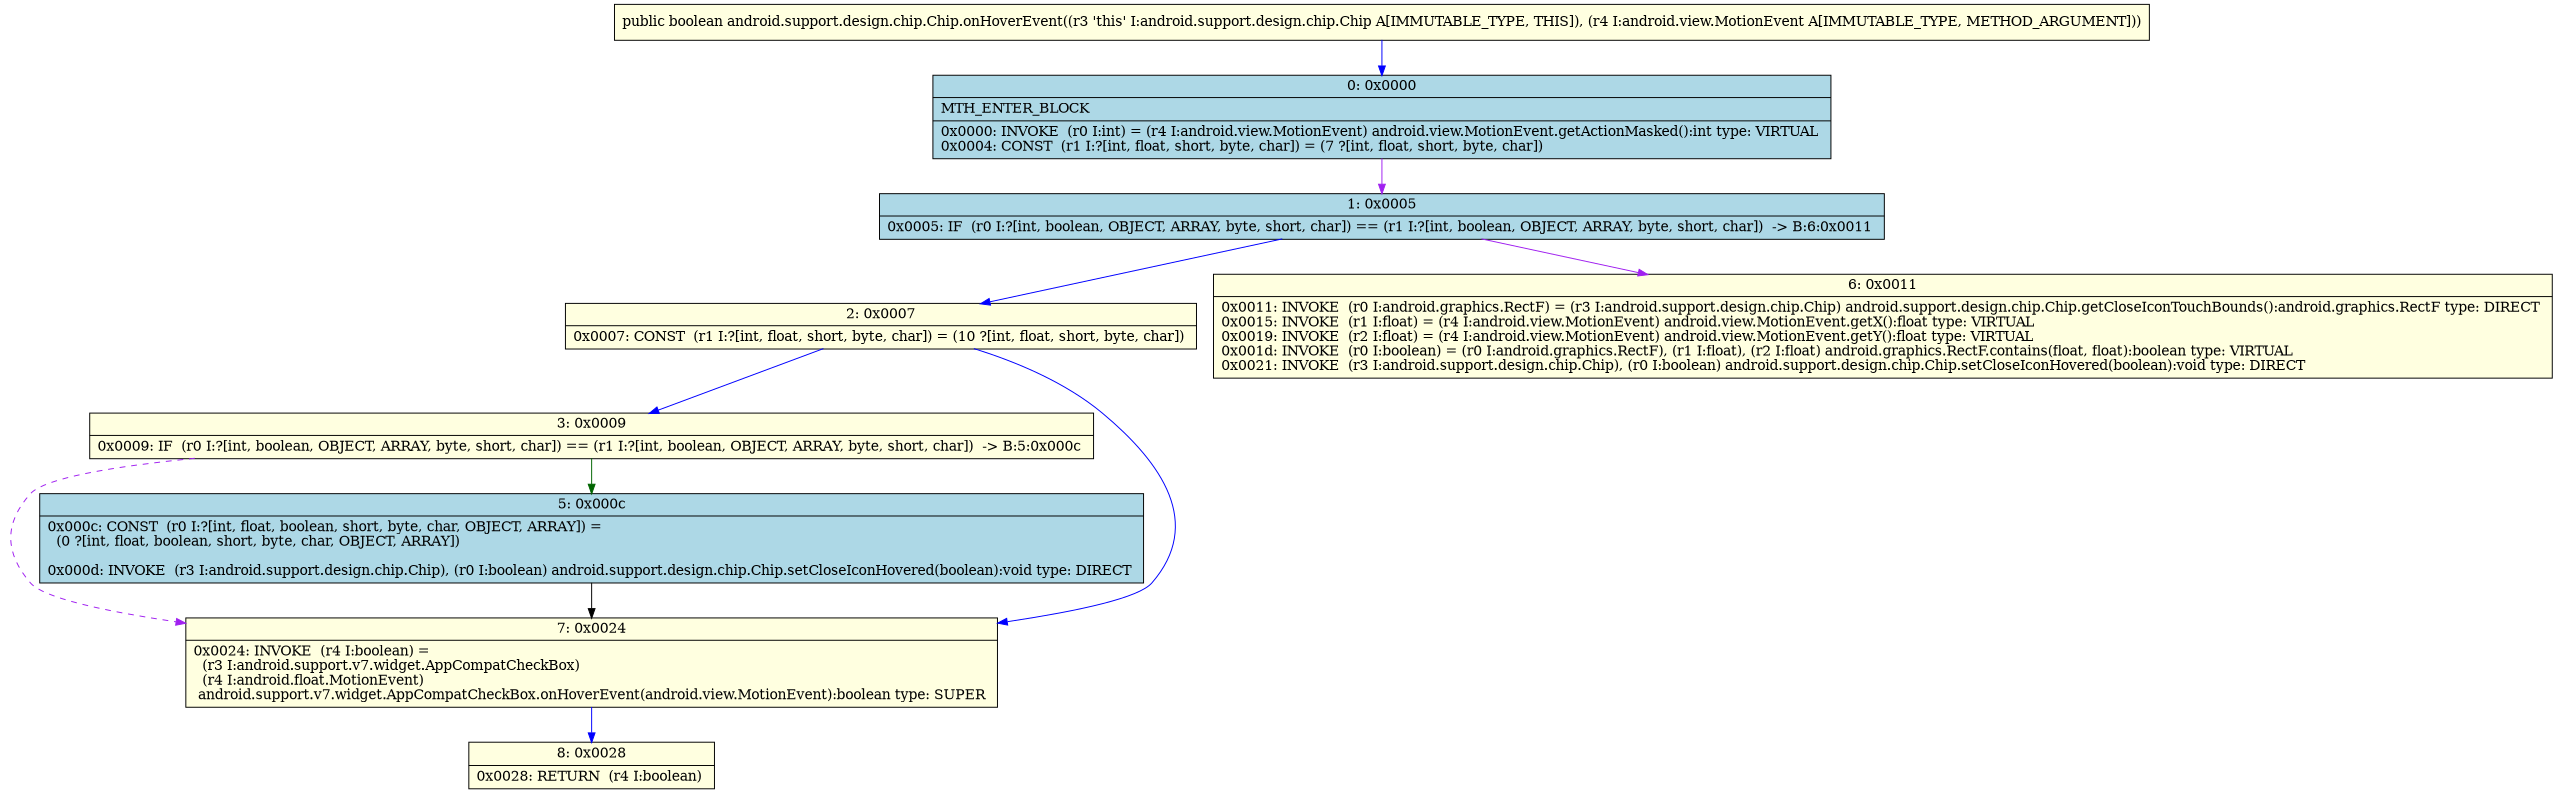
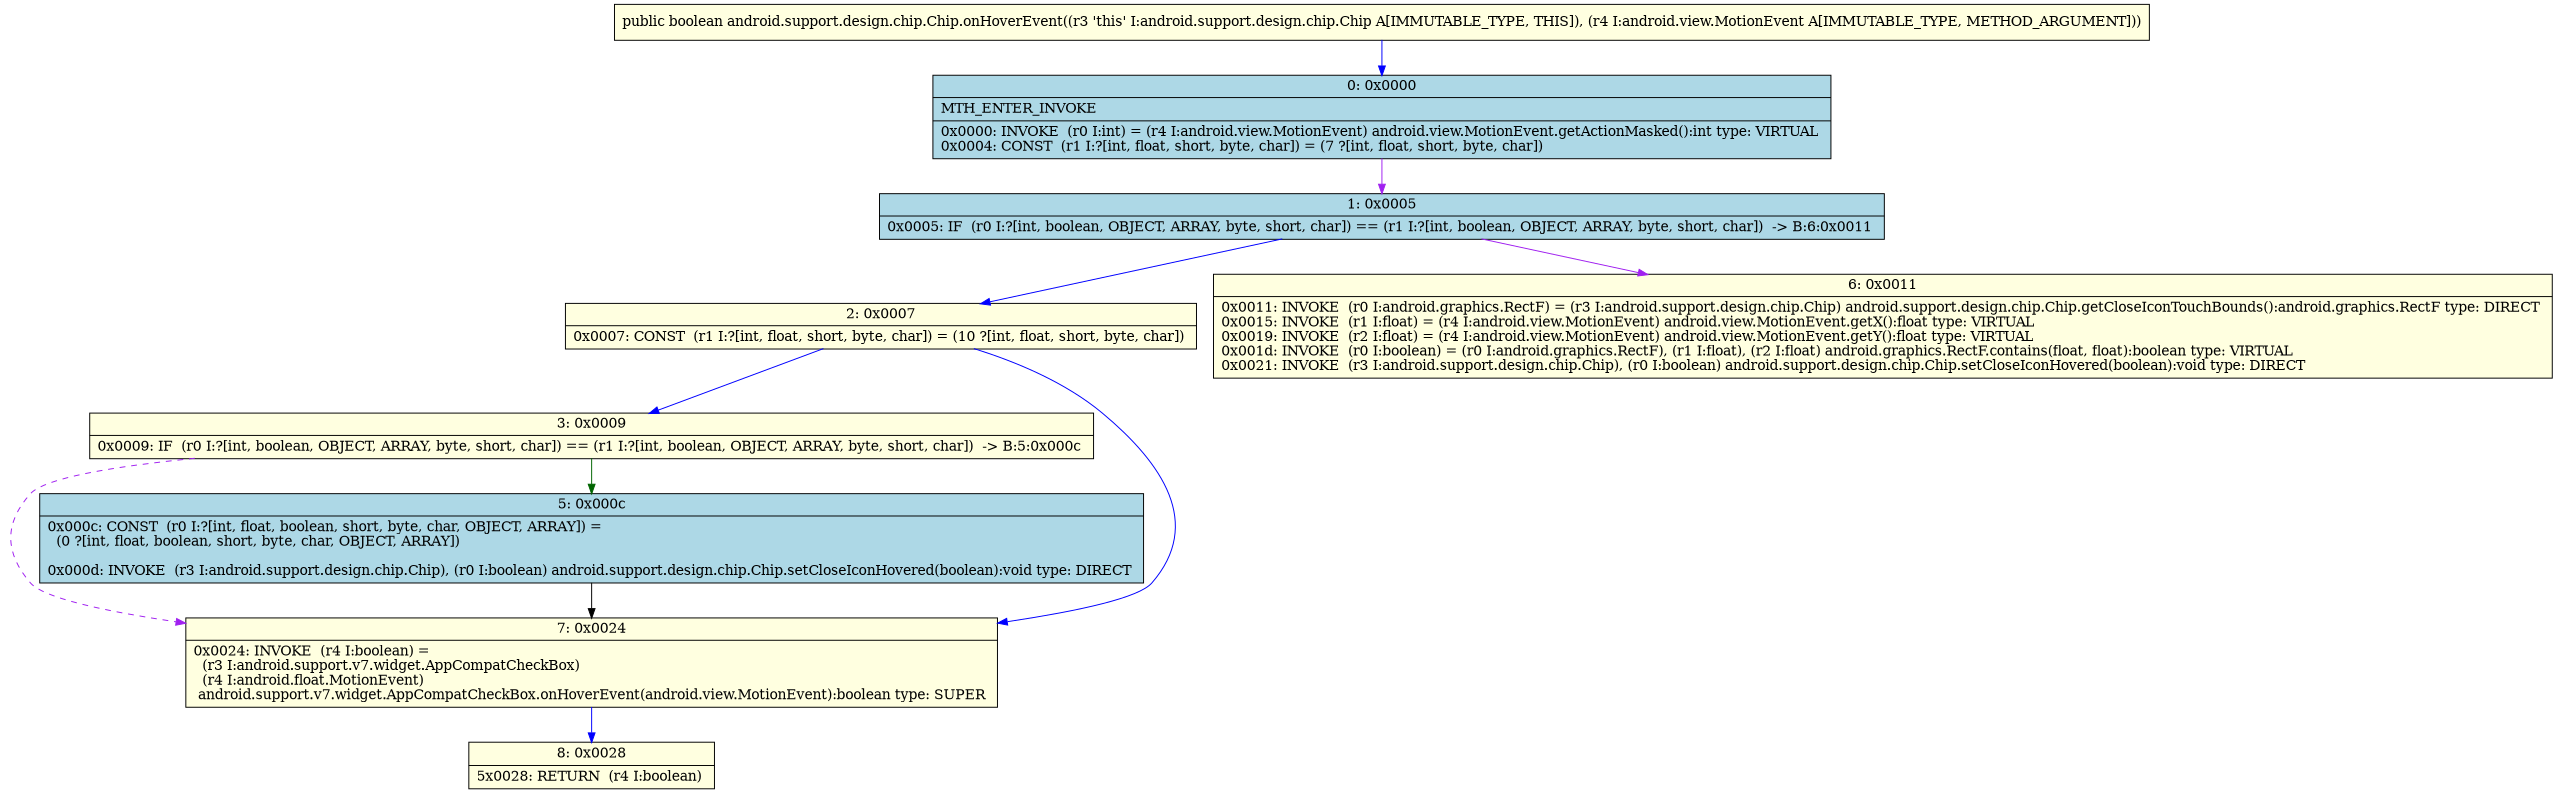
  digraph {
    node [fillcolor=lightyellow shape=record style=filled]
    edge [color=blue]
-   n1 [fillcolor=lightblue label="{0\:\ 0x0000|MTH_ENTER_BLOCK\l|0x0000: INVOKE  (r0 I:int) = (r4 I:android.view.MotionEvent) android.view.MotionEvent.getActionMasked():int type: VIRTUAL \l0x0004: CONST  (r1 I:?[int, float, short, byte, char]) = (7 ?[int, float, short, byte, char]) \l}"]
+   n1 [fillcolor=lightblue label="{0\:\ 0x0000|MTH_ENTER_INVOKE\l|0x0000: INVOKE  (r0 I:int) = (r4 I:android.view.MotionEvent) android.view.MotionEvent.getActionMasked():int type: VIRTUAL \l0x0004: CONST  (r1 I:?[int, float, short, byte, char]) = (7 ?[int, float, short, byte, char]) \l}"]
    n2 [fillcolor=lightblue label="{1\:\ 0x0005|0x0005: IF  (r0 I:?[int, boolean, OBJECT, ARRAY, byte, short, char]) == (r1 I:?[int, boolean, OBJECT, ARRAY, byte, short, char])  \-\> B:6:0x0011 \l}"]
    n3 [label="{2\:\ 0x0007|0x0007: CONST  (r1 I:?[int, float, short, byte, char]) = (10 ?[int, float, short, byte, char]) \l}"]
    n4 [label="{6\:\ 0x0011|0x0011: INVOKE  (r0 I:android.graphics.RectF) = (r3 I:android.support.design.chip.Chip) android.support.design.chip.Chip.getCloseIconTouchBounds():android.graphics.RectF type: DIRECT \l0x0015: INVOKE  (r1 I:float) = (r4 I:android.view.MotionEvent) android.view.MotionEvent.getX():float type: VIRTUAL \l0x0019: INVOKE  (r2 I:float) = (r4 I:android.view.MotionEvent) android.view.MotionEvent.getY():float type: VIRTUAL \l0x001d: INVOKE  (r0 I:boolean) = (r0 I:android.graphics.RectF), (r1 I:float), (r2 I:float) android.graphics.RectF.contains(float, float):boolean type: VIRTUAL \l0x0021: INVOKE  (r3 I:android.support.design.chip.Chip), (r0 I:boolean) android.support.design.chip.Chip.setCloseIconHovered(boolean):void type: DIRECT \l}"]
    n5 [label="{3\:\ 0x0009|0x0009: IF  (r0 I:?[int, boolean, OBJECT, ARRAY, byte, short, char]) == (r1 I:?[int, boolean, OBJECT, ARRAY, byte, short, char])  \-\> B:5:0x000c \l}"]
    n6 [label="{7\:\ 0x0024|0x0024: INVOKE  (r4 I:boolean) = \l  (r3 I:android.support.v7.widget.AppCompatCheckBox)\l  (r4 I:android.float.MotionEvent)\l android.support.v7.widget.AppCompatCheckBox.onHoverEvent(android.view.MotionEvent):boolean type: SUPER \l}"]
    n7 [fillcolor=lightblue label="{5\:\ 0x000c|0x000c: CONST  (r0 I:?[int, float, boolean, short, byte, char, OBJECT, ARRAY]) = \l  (0 ?[int, float, boolean, short, byte, char, OBJECT, ARRAY])\l \l0x000d: INVOKE  (r3 I:android.support.design.chip.Chip), (r0 I:boolean) android.support.design.chip.Chip.setCloseIconHovered(boolean):void type: DIRECT \l}"]
-   n8 [label="{8\:\ 0x0028|0x0028: RETURN  (r4 I:boolean) \l}"]
+   n8 [label="{8\:\ 0x0028|5x0028: RETURN  (r4 I:boolean) \l}"]
    n9 [label="{public boolean android.support.design.chip.Chip.onHoverEvent((r3 'this' I:android.support.design.chip.Chip A[IMMUTABLE_TYPE, THIS]), (r4 I:android.view.MotionEvent A[IMMUTABLE_TYPE, METHOD_ARGUMENT])) }"]
    n1 -> n2 [color=purple]
    n2 -> n3 [style=solid]
    n2 -> n4 [color=purple]
    n3 -> n5
    n3 -> n6
    n5 -> n6 [color=purple style=dashed]
    n5 -> n7 [color=darkgreen]
    n6 -> n8
    n7 -> n6 [color=black]
    n9 -> n1
  }
